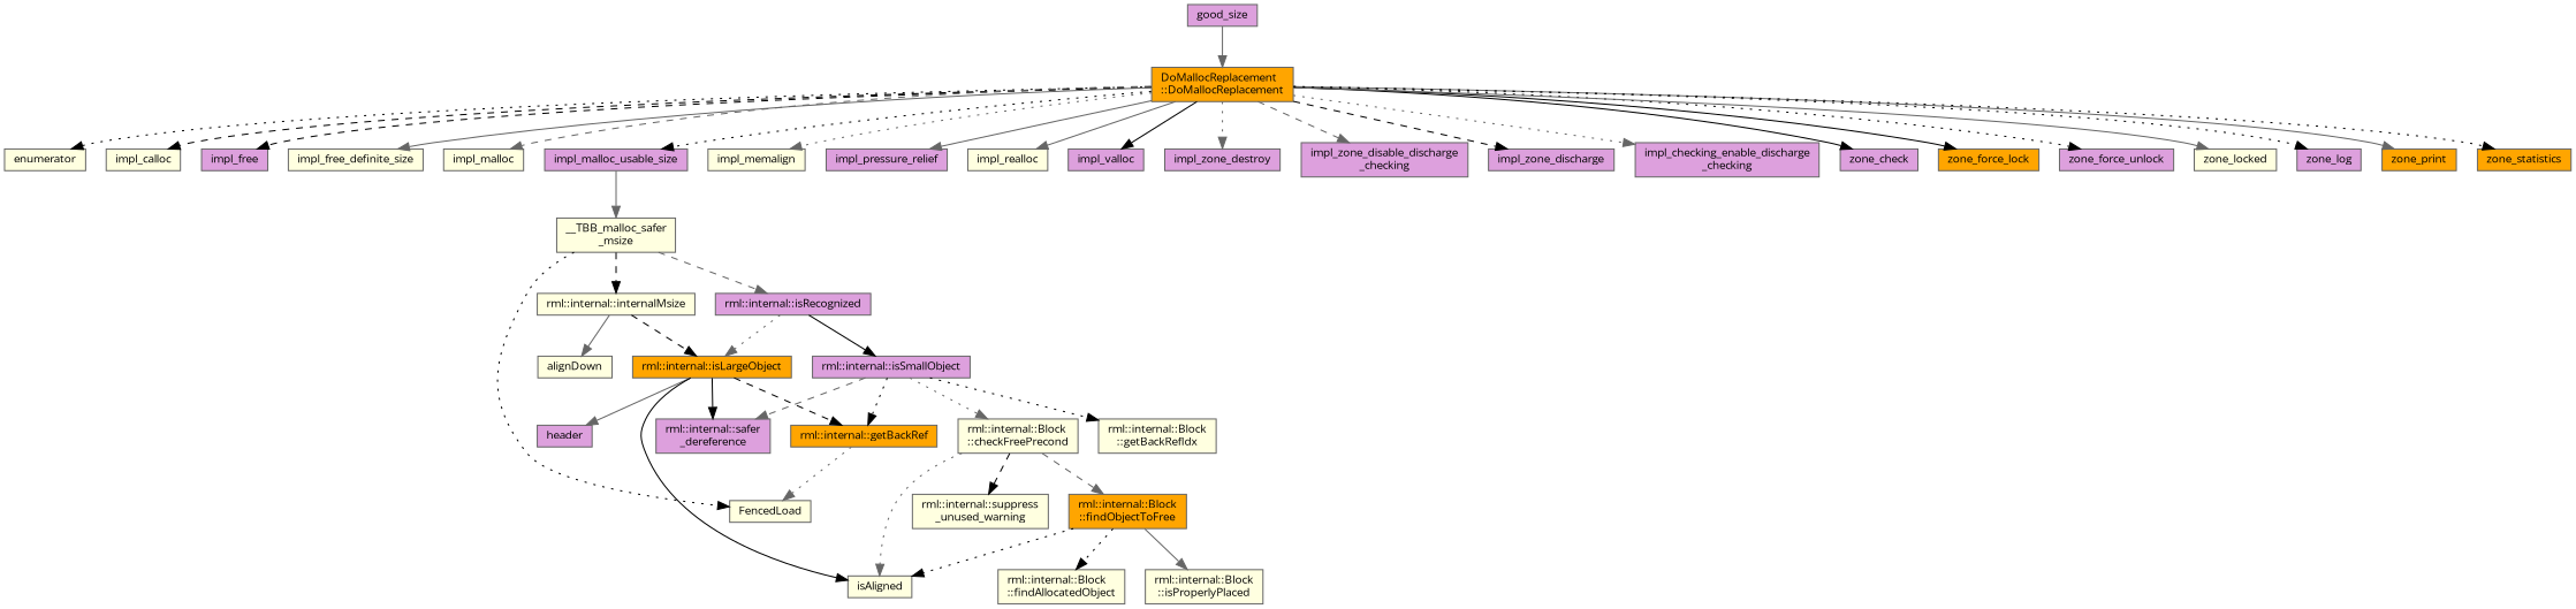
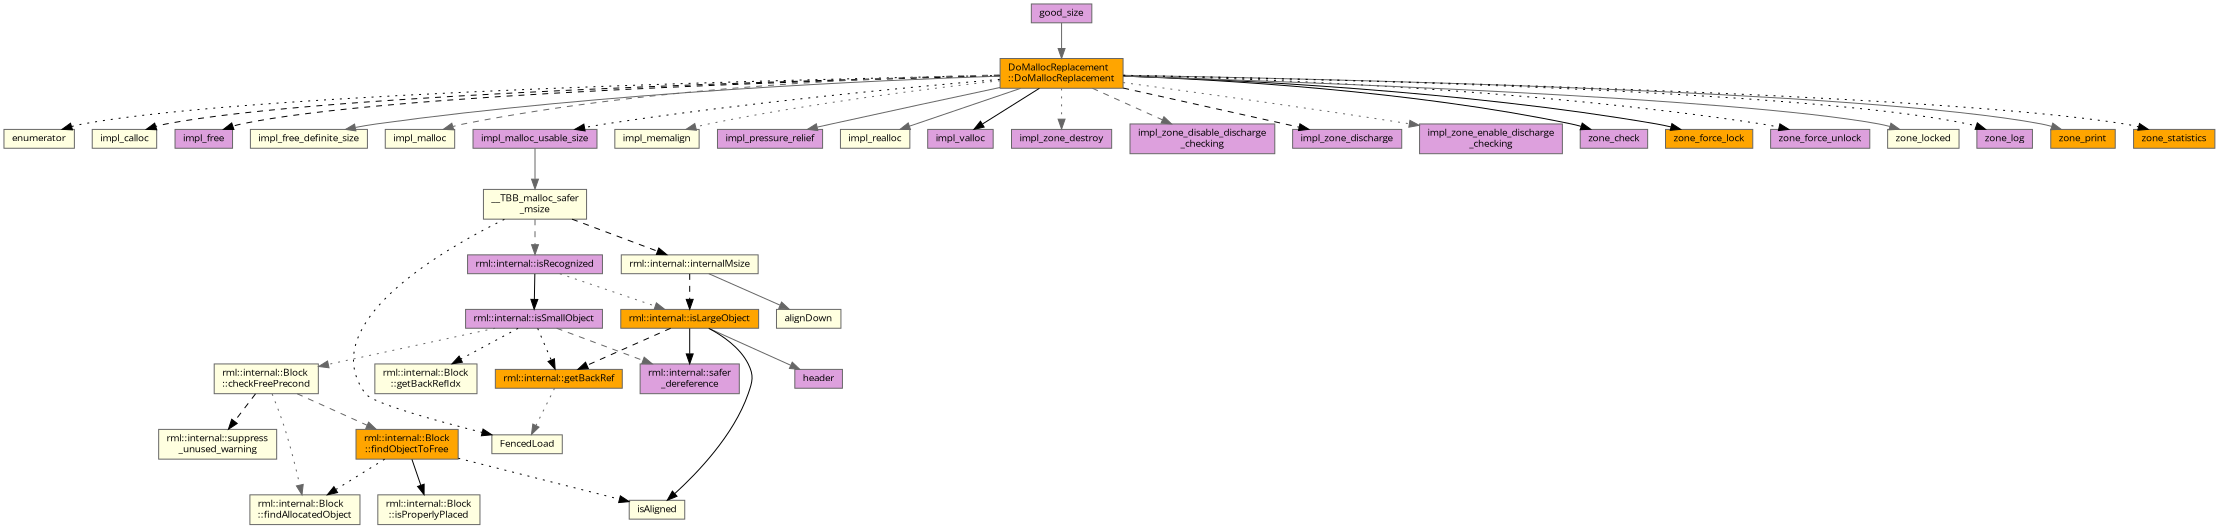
  digraph {
    fontname="Open Sans"
    rankdir=TB
    node [color=grey40 fillcolor=lightyellow fontname="Open Sans" fontsize=10 shape=box style=filled]
    edge [color=black fontname="Open Sans" fontsize=10 labelfontname=Helvetica labelfontsize=10 style=dotted]
    n1 [color=gray40 fillcolor=orange fontcolor=black height=0.2 label="DoMallocReplacement\l::DoMallocReplacement" width=0.4]
    n2 [height=0.2 label=enumerator width=0.4]
    n3 [height=0.2 label=impl_calloc width=0.4]
    n4 [fillcolor=plum height=0.2 label=impl_free width=0.4]
    n5 [height=0.2 label=impl_free_definite_size width=0.4]
    n6 [height=0.2 label=impl_malloc width=0.4]
    n7 [fillcolor=plum height=0.2 label=impl_malloc_usable_size width=0.4]
    n8 [height=0.2 label=impl_memalign width=0.4]
    n9 [fillcolor=plum height=0.2 label=impl_pressure_relief width=0.4]
    n10 [height=0.2 label=impl_realloc width=0.4]
    n11 [fillcolor=plum height=0.2 label=impl_valloc width=0.4]
    n12 [fillcolor=plum height=0.2 label=impl_zone_destroy width=0.4]
    n13 [fillcolor=plum height=0.2 label="impl_zone_disable_discharge\l_checking" width=0.4]
    n14 [fillcolor=plum height=0.2 label=impl_zone_discharge width=0.4]
-   n15 [fillcolor=plum height=0.2 label="impl_checking_enable_discharge\l_checking" width=0.4]
+   n15 [fillcolor=plum height=0.2 label="impl_zone_enable_discharge\l_checking" width=0.4]
    n16 [fillcolor=plum height=0.2 label=zone_check width=0.4]
    n17 [fillcolor=orange height=0.2 label=zone_force_lock width=0.4]
    n18 [fillcolor=plum height=0.2 label=zone_force_unlock width=0.4]
    n19 [height=0.2 label=zone_locked width=0.4]
    n20 [fillcolor=plum height=0.2 label=zone_log width=0.4]
    n21 [fillcolor=orange height=0.2 label=zone_print width=0.4]
    n22 [fillcolor=orange height=0.2 label=zone_statistics width=0.4]
    n23 [fillcolor=plum height=0.2 label=good_size width=0.4]
    n24 [height=0.2 label="__TBB_malloc_safer\l_msize" width=0.4]
    n25 [height=0.2 label=FencedLoad width=0.4]
    n26 [height=0.2 label="rml::internal::internalMsize" width=0.4]
    n27 [fillcolor=plum height=0.2 label="rml::internal::isRecognized" width=0.4]
    n28 [height=0.2 label=alignDown width=0.4]
    n29 [fillcolor=orange height=0.2 label="rml::internal::isLargeObject" width=0.4]
    n30 [fillcolor=plum height=0.2 label="rml::internal::isSmallObject" width=0.4]
    n31 [fillcolor=orange height=0.2 label="rml::internal::getBackRef" width=0.4]
    n32 [fillcolor=plum height=0.2 label=header width=0.4]
    n33 [height=0.2 label=isAligned width=0.4]
    n34 [fillcolor=plum height=0.2 label="rml::internal::safer\l_dereference" width=0.4]
    n35 [height=0.2 label="rml::internal::Block\l::checkFreePrecond" width=0.4]
    n36 [height=0.2 label="rml::internal::Block\l::getBackRefIdx" width=0.4]
    n37 [fillcolor=orange height=0.2 label="rml::internal::Block\l::findObjectToFree" width=0.4]
    n38 [height=0.2 label="rml::internal::suppress\l_unused_warning" width=0.4]
    n39 [height=0.2 label="rml::internal::Block\l::findAllocatedObject" width=0.4]
    n40 [height=0.2 label="rml::internal::Block\l::isProperlyPlaced" width=0.4]
    n1 -> n2
    n1 -> n3 [style=dashed]
    n1 -> n4 [style=dashed]
    n1 -> n5 [color=gray40 style=solid]
    n1 -> n6 [color=gray40 style=dashed]
    n1 -> n7
    n1 -> n8 [color=gray40]
    n1 -> n9 [color=gray40 style=solid]
    n1 -> n10 [color=gray40 style=solid]
    n1 -> n11 [style=solid]
    n1 -> n12 [color=gray40]
    n1 -> n13 [color=gray40 style=dashed]
    n1 -> n14 [style=dashed]
    n1 -> n15 [color=gray40]
    n1 -> n16 [style=solid]
    n1 -> n17 [style=solid]
    n1 -> n18
    n1 -> n19 [color=gray40 style=solid]
    n1 -> n20
    n1 -> n21 [color=gray40 style=solid]
    n1 -> n22
    n7 -> n24 [color=gray40 style=solid]
    n23 -> n1 [color=gray40 style=solid]
    n24 -> n25
    n24 -> n26 [style=dashed]
    n24 -> n27 [color=gray40 style=dashed]
    n26 -> n28 [color=gray40 style=solid]
    n26 -> n29 [style=dashed]
    n27 -> n29 [color=gray40]
    n27 -> n30 [style=solid]
    n29 -> n31 [style=dashed]
    n29 -> n32 [color=gray40 style=solid]
    n29 -> n33 [style=solid]
    n29 -> n34 [style=solid]
    n30 -> n31
    n30 -> n34 [color=gray40 style=dashed]
    n30 -> n35 [color=gray40]
    n30 -> n36
    n31 -> n25 [color=gray40]
-   n35 -> n33 [color=gray40]
+   n35 -> n39 [color=gray40]
    n35 -> n37 [color=gray40 style=dashed]
    n35 -> n38 [style=dashed]
    n37 -> n33
    n37 -> n39
-   n37 -> n40 [color=gray40 style=solid]
+   n37 -> n40 [style=solid]
  }
